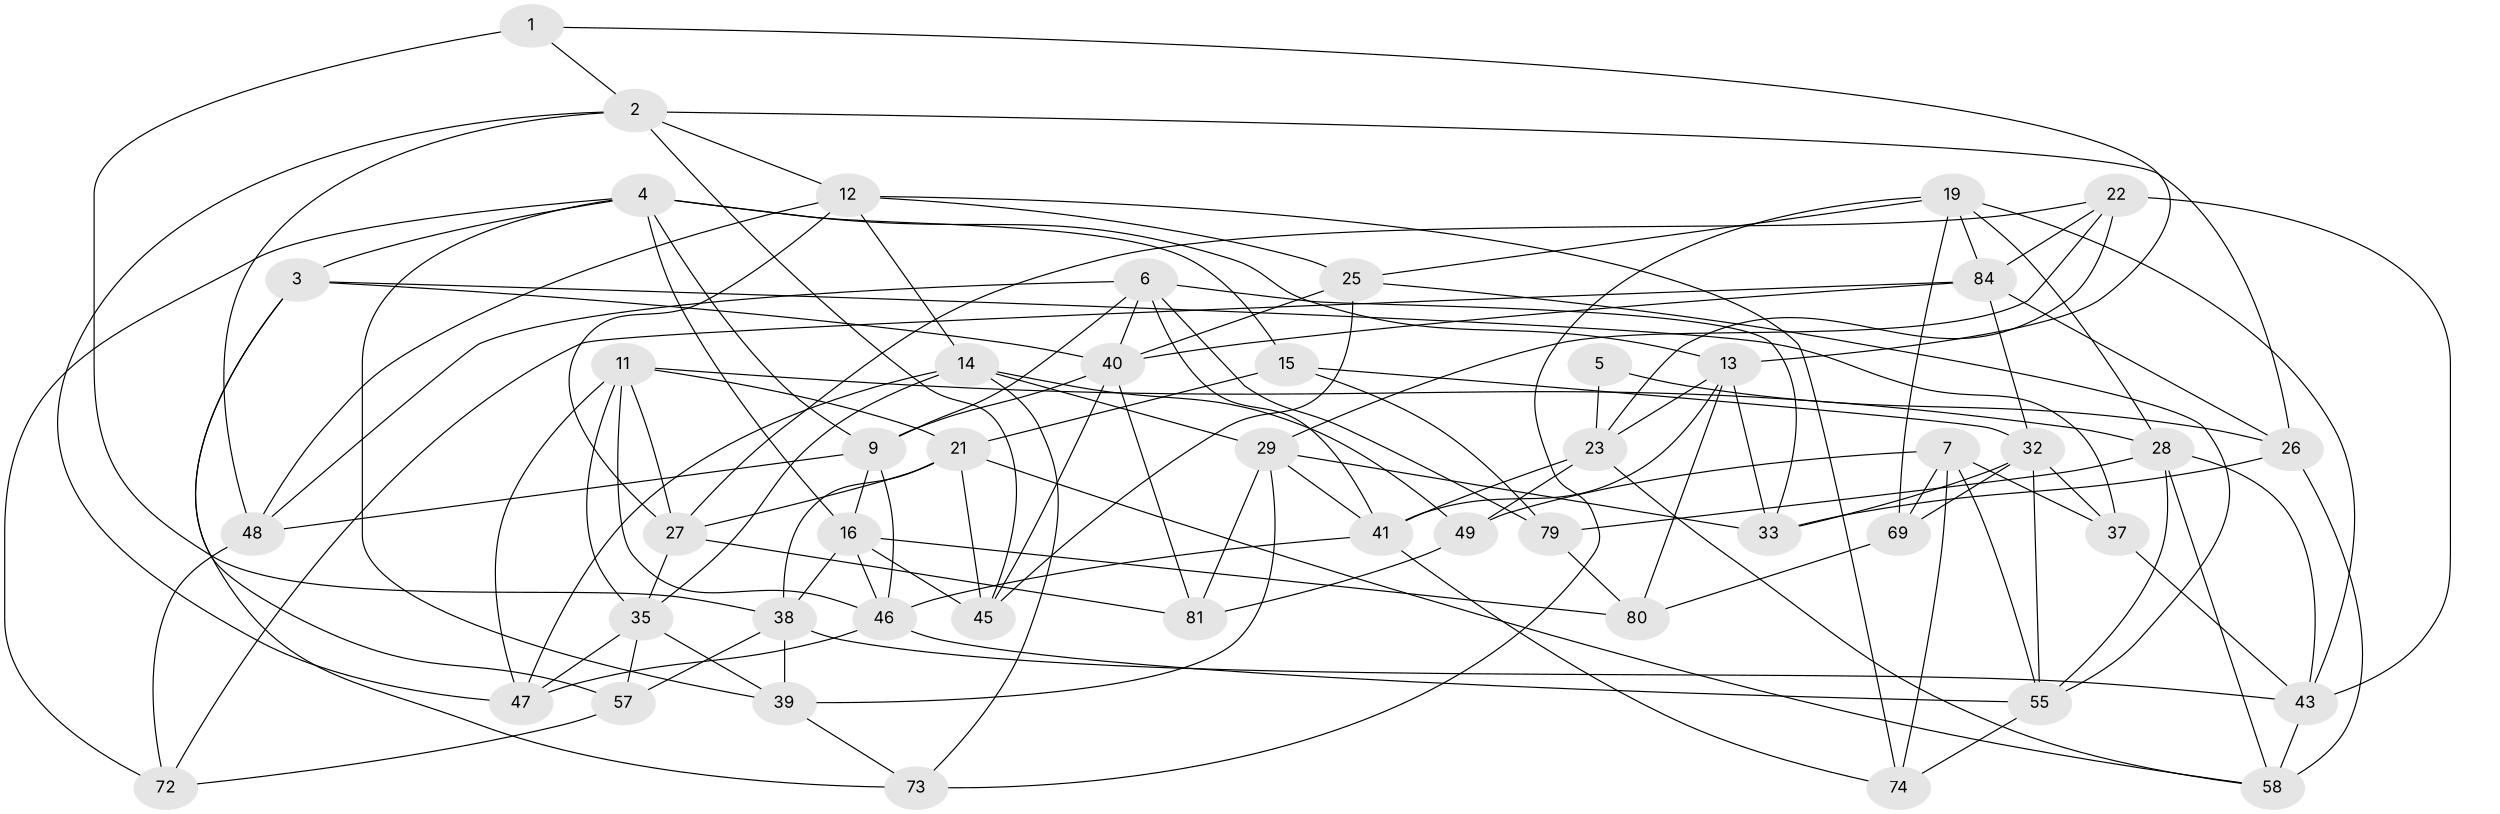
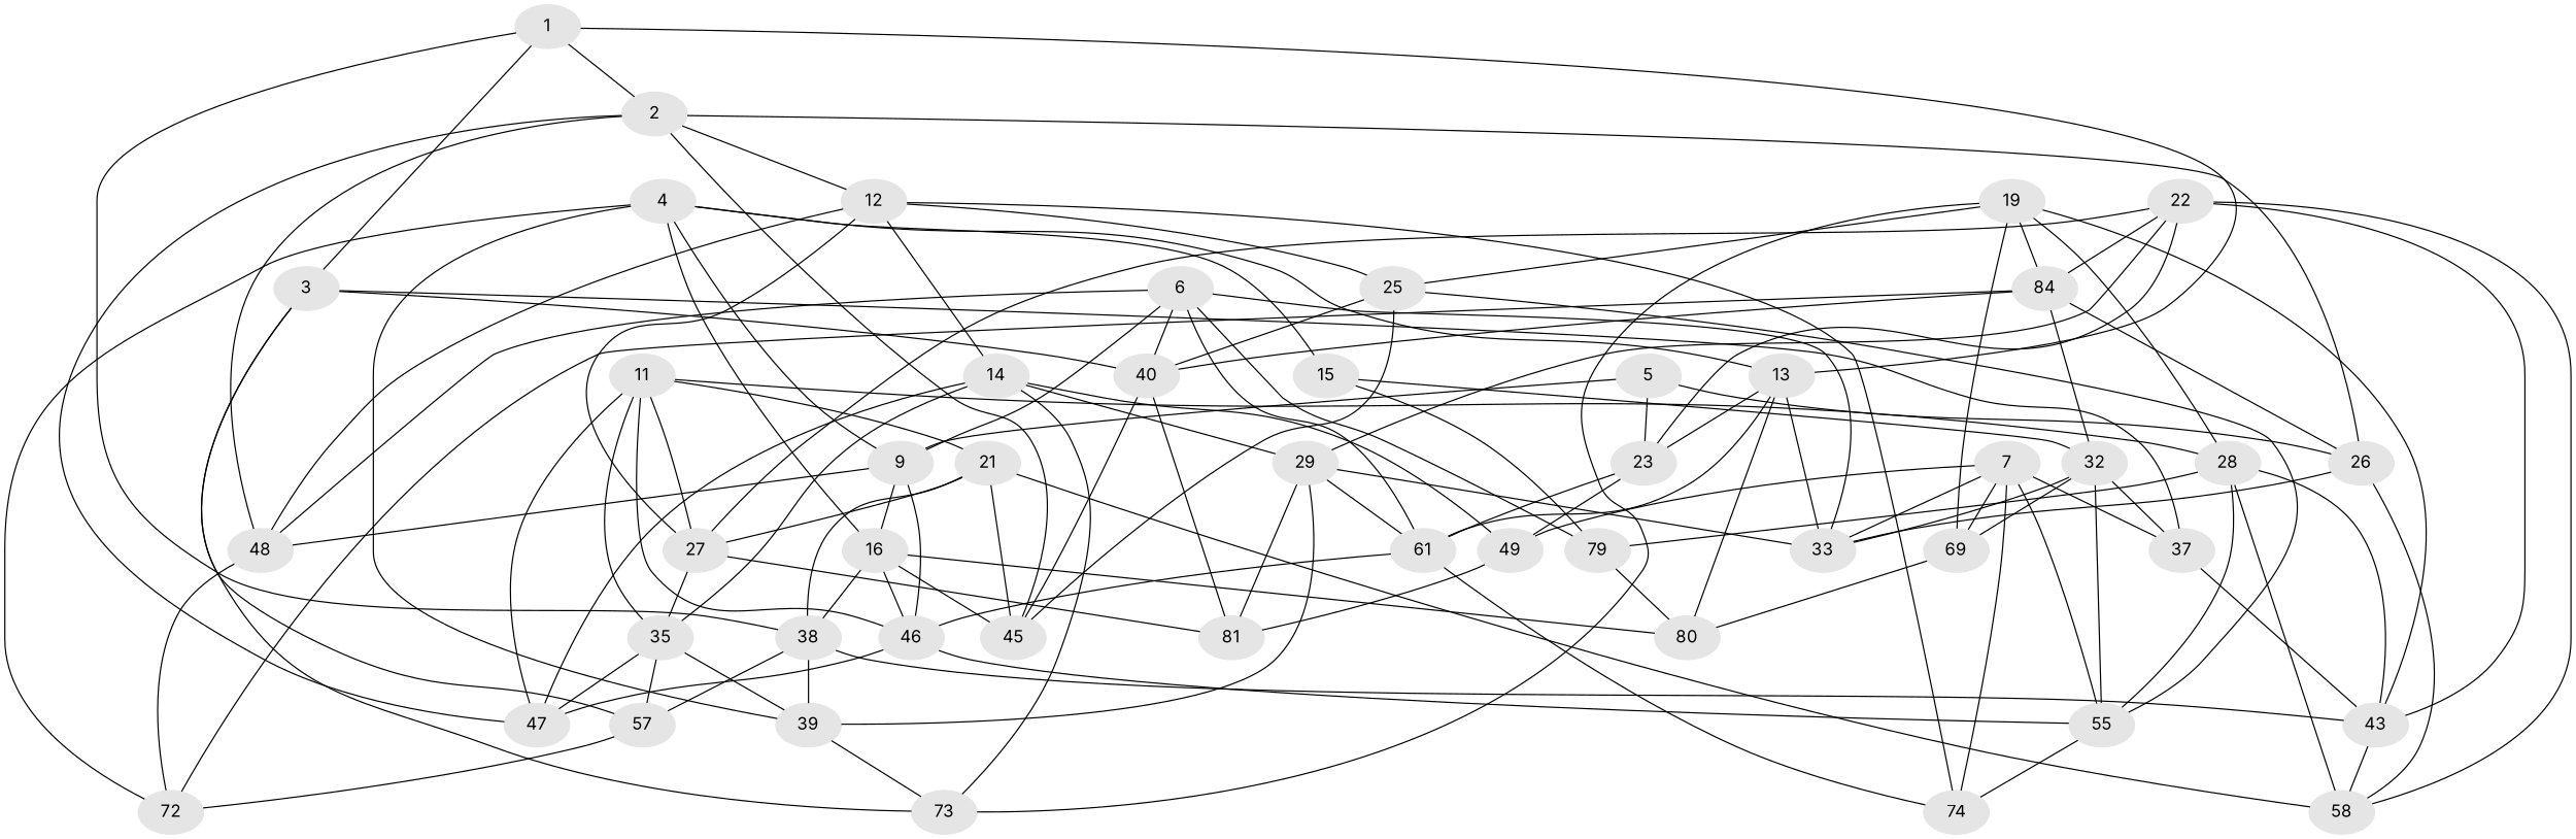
  graph {
    fontname=Inter
    node [color=gray90 fontname=Inter style=filled]
    edge [fontname=Inter]
    2 [super="+8"]
    12 [super="+64"]
    45 [super="+67"]
    47 [super="+76"]
    48
    26
    1
    3 [super="+44"]
    13 [super="+50"]
    38 [super="+62"]
    37
    40 [super="+75"]
    57
    73
    23 [super="+34"]
    33 [super="+78"]
-   41 [super="+71"]
+   41 [super="+71" label=61]
    80
    39 [super="+52"]
    43 [super="+66"]
    74
    27 [super="+31"]
    14 [super="+56"]
    25 [super="+60"]
    72
    81
    4 [super="+42"]
    9 [super="+10"]
    15
    16 [super="+18"]
    46 [super="+65"]
    79
    21 [super="+53"]
    32 [super="+51"]
    5
    49
    58 [super="+70"]
    6 [super="+20"]
    7 [super="+17"]
    55 [super="+77"]
    69
    11 [super="+30"]
    28 [super="+61"]
    35 [super="+59"]
    29 [super="+68"]
    19 [super="+54"]
    n47 [label=84 super="+36"]
    22 [super="+63"]
    2 -- 12
    2 -- 45
    2 -- 47
    2 -- 48
    2 -- 26
    12 -- 48
    12 -- 74
    12 -- 27
    12 -- 14
    12 -- 25
    48 -- 72
    26 -- 33
    26 -- 58
    1 -- 2
-   4 -- 3
+   1 -- 3
    1 -- 13
    1 -- 38
    3 -- 37
    3 -- 40
    3 -- 57
    3 -- 73
    13 -- 23
    13 -- 33
    13 -- 41
    13 -- 80
    38 -- 57
    38 -- 39
    38 -- 43
    37 -- 43
    40 -- 45
    40 -- 81
    57 -- 72
    23 -- 41
    23 -- 49
    41 -- 74
    41 -- 46
    39 -- 73
    43 -- 58
    27 -- 81
    27 -- 35
    14 -- 47
    14 -- 73
    14 -- 49
    14 -- 35
    14 -- 29
    25 -- 45 [weight=2]
    25 -- 40
    25 -- 55
    4 -- 13
    4 -- 39
    4 -- 72
    4 -- 9
    4 -- 15
    4 -- 16
    9 -- 48
    9 -- 16
    9 -- 46
    15 -- 79
-   15 -- 21
    15 -- 32
    16 -- 45
    16 -- 38
    16 -- 80
    16 -- 46
    46 -- 47
    46 -- 55
    79 -- 80
    21 -- 45
    21 -- 38
    21 -- 27
    21 -- 58
    32 -- 37
    32 -- 33
    32 -- 55
    32 -- 69
    5 -- 26
    5 -- 23 [weight=2]
-   40 -- 9
+   5 -- 9
    49 -- 81
    6 -- 48
    6 -- 40
    6 -- 33
    6 -- 41
    6 -- 9
    6 -- 79
    7 -- 37
+   7 -- 33
    7 -- 74
    7 -- 49
    7 -- 55
    7 -- 69
    55 -- 74
    69 -- 80
    11 -- 47
    11 -- 27
    11 -- 46
    11 -- 21
    11 -- 28
    11 -- 35
    28 -- 43
    28 -- 79
    28 -- 58
    28 -- 55
    35 -- 47
    35 -- 57
    35 -- 39
    29 -- 33
    29 -- 41
    29 -- 39
    29 -- 81
    19 -- 73
    19 -- 43
    19 -- 25
    19 -- 69
    19 -- 28
    19 -- n47
    n47 -- 26
    n47 -- 40
    n47 -- 72
    n47 -- 32
    22 -- 23
    22 -- 43
    22 -- 27
-   23 -- 58
+   22 -- 58
    22 -- 29
    22 -- n47
  }
